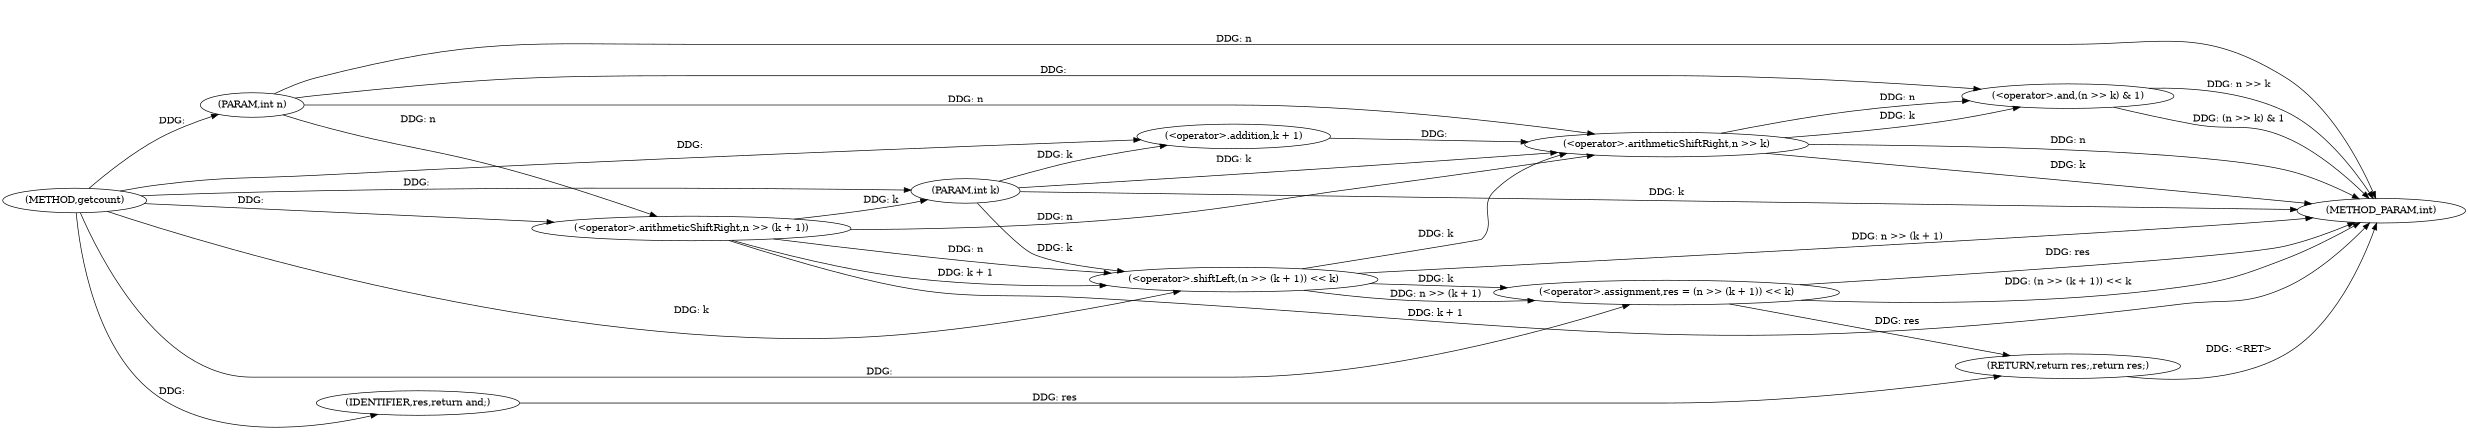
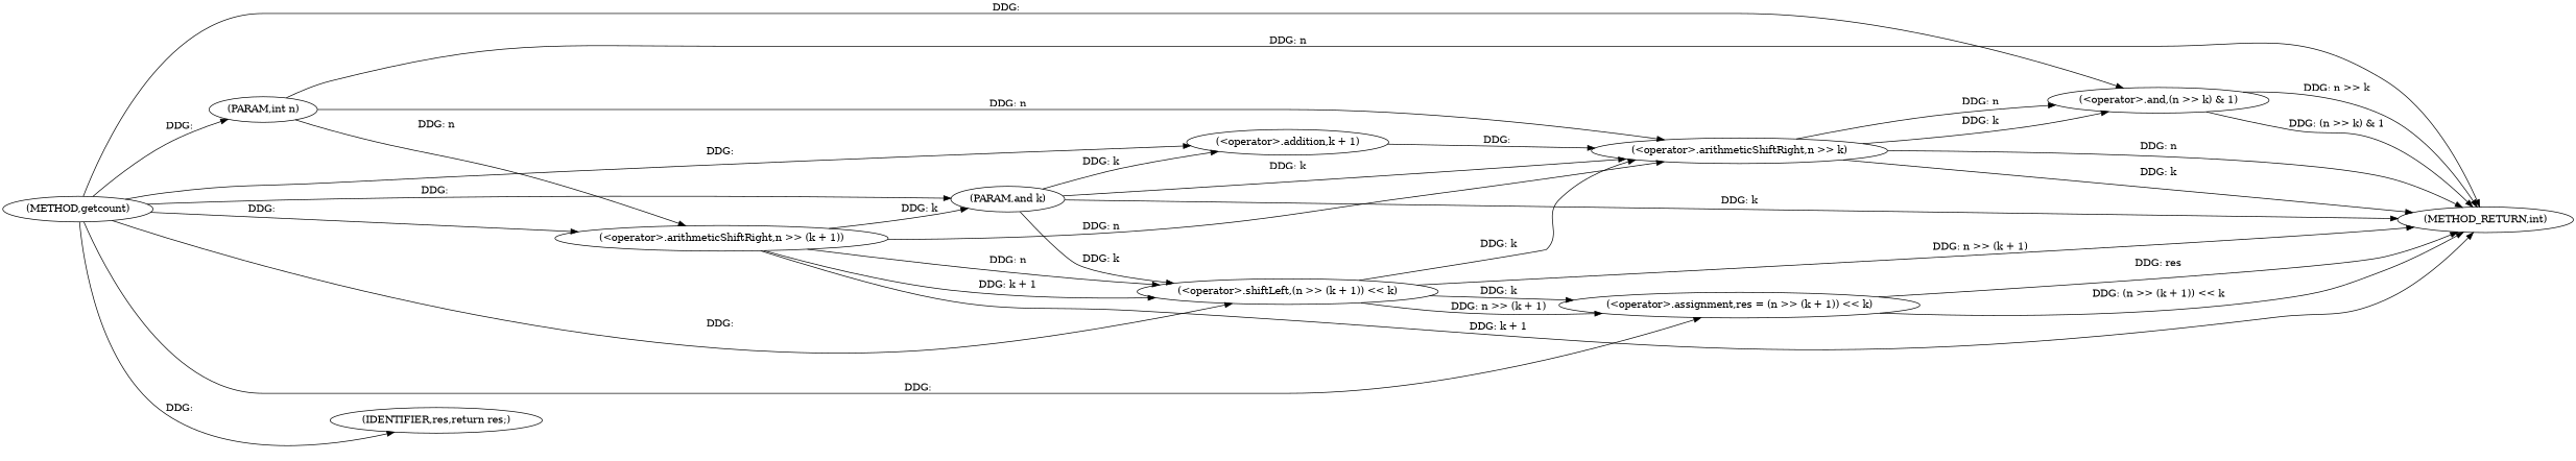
  digraph {
    rankdir=LR
    n1 [label="(METHOD,getcount)"]
    n2 [label="(PARAM,int n)"]
-   n3 [label="(PARAM,int k)"]
+   n3 [label="(PARAM,and k)"]
    n4 [label="(<operator>.assignment,res = (n >> (k + 1)) << k)"]
    n5 [label="(<operator>.and,(n >> k) & 1)"]
-   n6 [label="(IDENTIFIER,res,return and;)"]
+   n6 [label="(IDENTIFIER,res,return res;)"]
    n7 [label="(<operator>.shiftLeft,(n >> (k + 1)) << k)"]
    n8 [label="(<operator>.arithmeticShiftRight,n >> (k + 1))"]
    n9 [label="(<operator>.addition,k + 1)"]
    n10 [label="(<operator>.arithmeticShiftRight,n >> k)"]
-   n11 [label="(METHOD_PARAM,int)"]
-   n12 [label="(RETURN,return res;,return res;)"]
+   n11 [label="(METHOD_RETURN,int)"]
    n1 -> n2 [label="DDG: "]
    n1 -> n3 [label="DDG: "]
    n1 -> n4 [label="DDG: "]
-   n2 -> n5 [label="DDG: "]
+   n1 -> n5 [label="DDG: "]
    n1 -> n6 [label="DDG: "]
-   n1 -> n7 [label="DDG: k"]
+   n1 -> n7 [label="DDG: "]
    n1 -> n8 [label="DDG: "]
    n1 -> n9 [label="DDG: "]
    n2 -> n8 [label="DDG: n"]
    n2 -> n10 [label="DDG: n"]
    n2 -> n11 [label="DDG: n"]
    n3 -> n7 [label="DDG: k"]
    n3 -> n9 [label="DDG: k"]
    n3 -> n10 [label="DDG: k"]
    n3 -> n11 [label="DDG: k"]
    n4 -> n11 [label="DDG: res"]
    n4 -> n11 [label="DDG: (n >> (k + 1)) << k"]
-   n4 -> n12 [label="DDG: res"]
    n5 -> n11 [label="DDG: n >> k"]
    n5 -> n11 [label="DDG: (n >> k) & 1"]
-   n6 -> n12 [label="DDG: res"]
    n7 -> n4 [label="DDG: k"]
    n7 -> n4 [label="DDG: n >> (k + 1)"]
    n7 -> n10 [label="DDG: k"]
    n7 -> n11 [label="DDG: n >> (k + 1)"]
    n8 -> n3 [label="DDG: k"]
    n8 -> n7 [label="DDG: n"]
    n8 -> n7 [label="DDG: k + 1"]
    n8 -> n10 [label="DDG: n"]
    n8 -> n11 [label="DDG: k + 1"]
    n9 -> n10 [label="DDG: "]
    n10 -> n5 [label="DDG: k"]
    n10 -> n5 [label="DDG: n"]
    n10 -> n11 [label="DDG: n"]
    n10 -> n11 [label="DDG: k"]
-   n12 -> n11 [label="DDG: <RET>"]
  }
